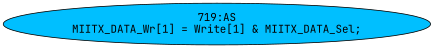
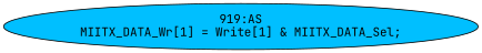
  strict digraph {
    fontname="JetBrains Mono"
-   n1 [ast="<pyverilog.vparser.ast.Assign object at 0x7fbdee0e3610>" def_var="['MIITX_DATA_Wr']" fillcolor=deepskyblue label="719:AS\nMIITX_DATA_Wr[1] = Write[1] & MIITX_DATA_Sel;" statements="[]" style=filled typ=Assign use_var="['Write', 'MIITX_DATA_Sel']" fontname="JetBrains Mono"]
+   n1 [ast="<pyverilog.vparser.ast.Assign object at 0x7fbdee0e3610>" def_var="['MIITX_DATA_Wr']" fillcolor=deepskyblue label="919:AS\nMIITX_DATA_Wr[1] = Write[1] & MIITX_DATA_Sel;" statements="[]" style=filled typ=Assign use_var="['Write', 'MIITX_DATA_Sel']" fontname="JetBrains Mono"]
  }
